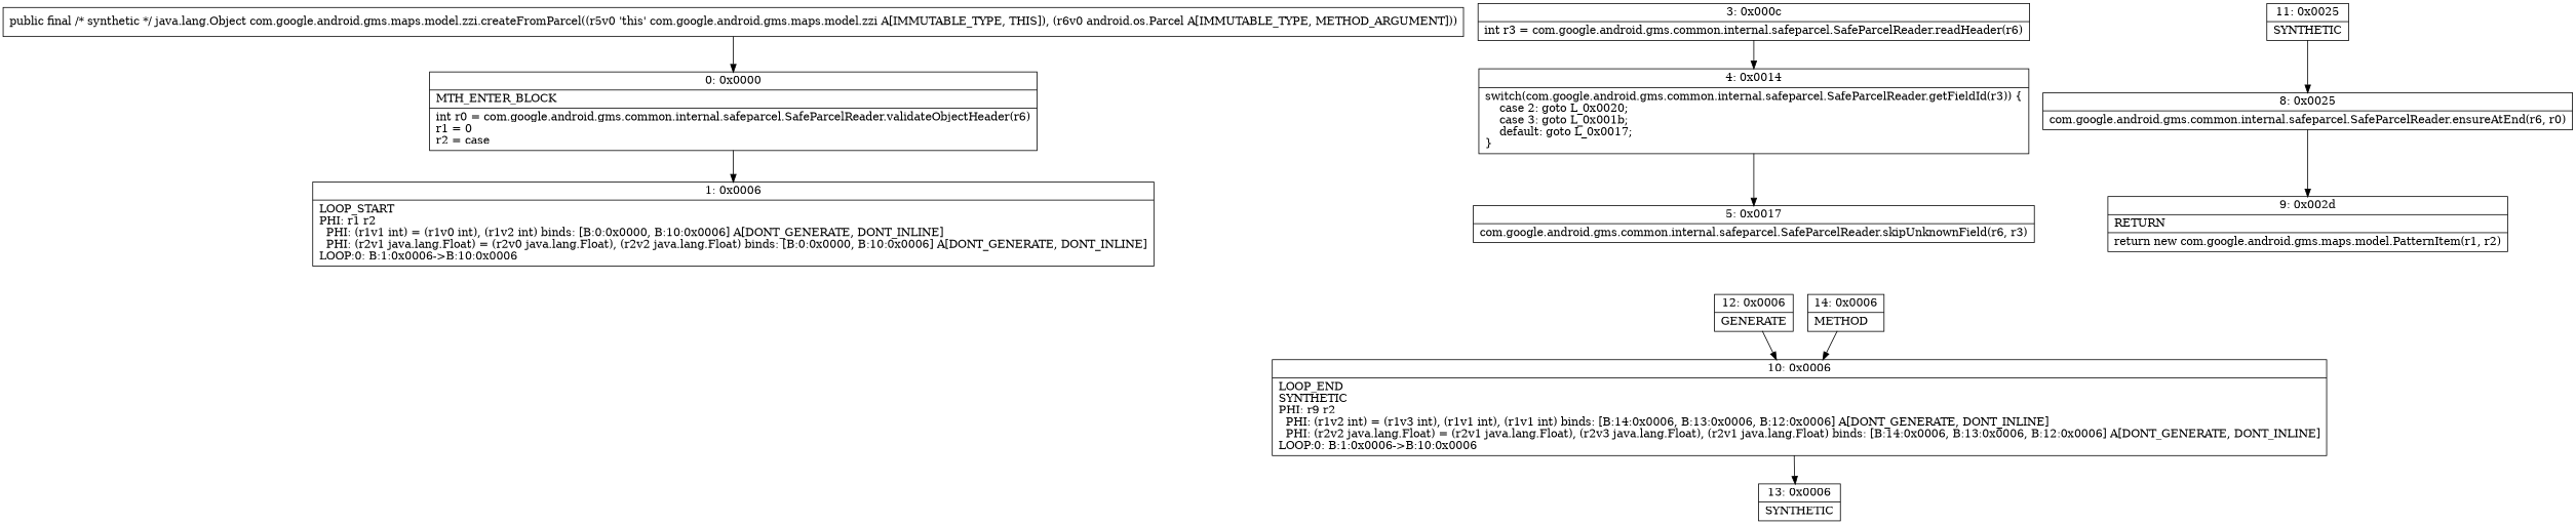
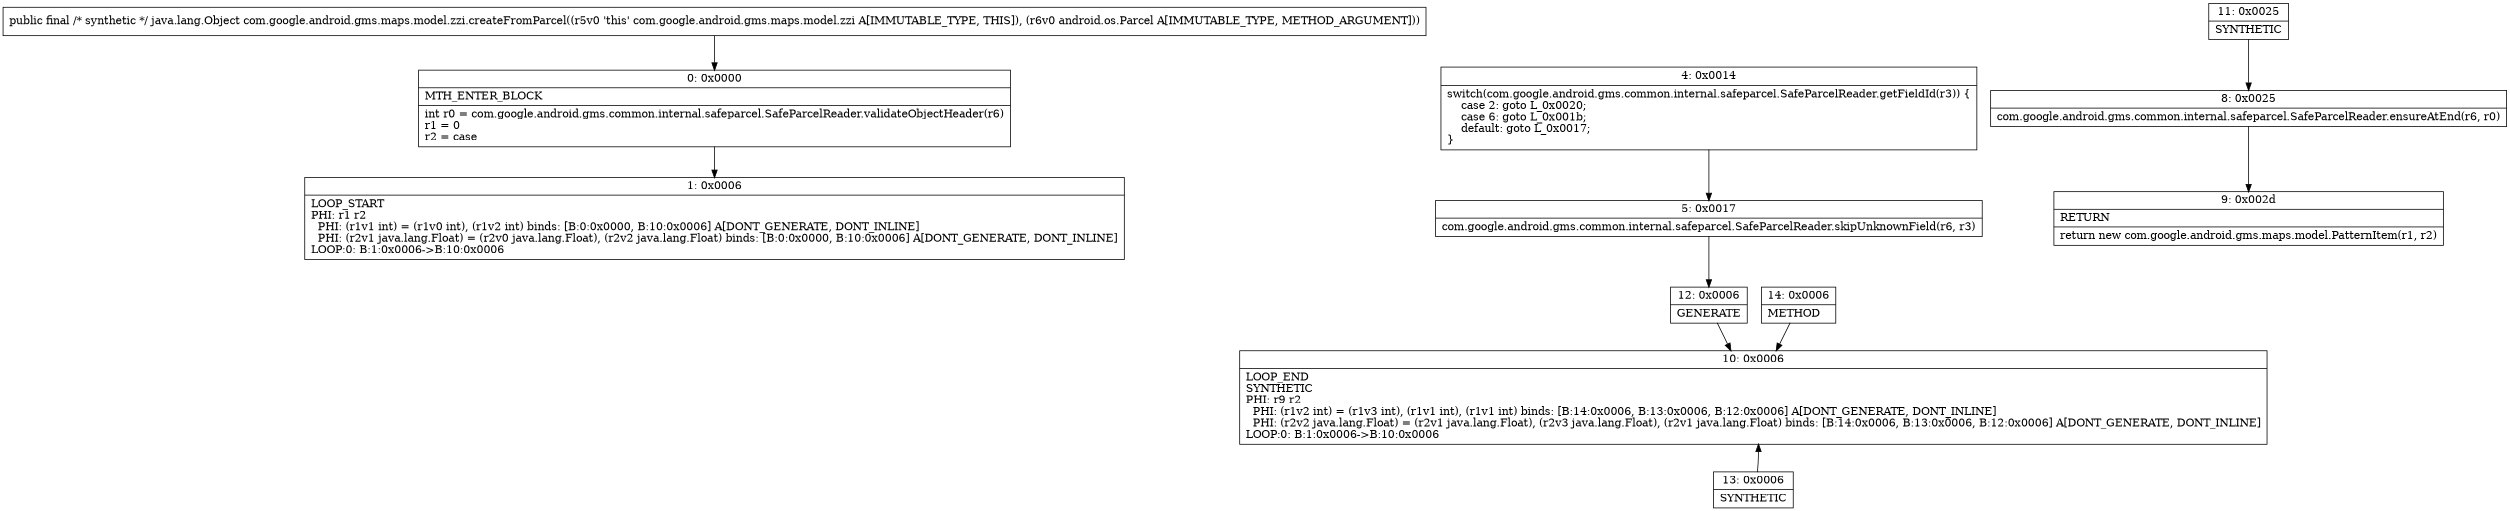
  digraph {
    node [shape=record]
    n1 [label="{0\:\ 0x0000|MTH_ENTER_BLOCK\l|int r0 = com.google.android.gms.common.internal.safeparcel.SafeParcelReader.validateObjectHeader(r6)\lr1 = 0\lr2 = case\l}"]
    n2 [label="{1\:\ 0x0006|LOOP_START\lPHI: r1 r2 \l  PHI: (r1v1 int) = (r1v0 int), (r1v2 int) binds: [B:0:0x0000, B:10:0x0006] A[DONT_GENERATE, DONT_INLINE]\l  PHI: (r2v1 java.lang.Float) = (r2v0 java.lang.Float), (r2v2 java.lang.Float) binds: [B:0:0x0000, B:10:0x0006] A[DONT_GENERATE, DONT_INLINE]\lLOOP:0: B:1:0x0006\-\>B:10:0x0006\l}"]
-   n3 [label="{3\:\ 0x000c|int r3 = com.google.android.gms.common.internal.safeparcel.SafeParcelReader.readHeader(r6)\l}"]
-   n4 [label="{4\:\ 0x0014|switch(com.google.android.gms.common.internal.safeparcel.SafeParcelReader.getFieldId(r3)) \{\l    case 2: goto L_0x0020;\l    case 3: goto L_0x001b;\l    default: goto L_0x0017;\l\}\l}"]
+   n4 [label="{4\:\ 0x0014|switch(com.google.android.gms.common.internal.safeparcel.SafeParcelReader.getFieldId(r3)) \{\l    case 2: goto L_0x0020;\l    case 6: goto L_0x001b;\l    default: goto L_0x0017;\l\}\l}"]
    n5 [label="{11\:\ 0x0025|SYNTHETIC\l}"]
    n6 [label="{8\:\ 0x0025|com.google.android.gms.common.internal.safeparcel.SafeParcelReader.ensureAtEnd(r6, r0)\l}"]
    n7 [label="{5\:\ 0x0017|com.google.android.gms.common.internal.safeparcel.SafeParcelReader.skipUnknownField(r6, r3)\l}"]
    n8 [label="{12\:\ 0x0006|GENERATE\l}"]
    n9 [label="{10\:\ 0x0006|LOOP_END\lSYNTHETIC\lPHI: r9 r2 \l  PHI: (r1v2 int) = (r1v3 int), (r1v1 int), (r1v1 int) binds: [B:14:0x0006, B:13:0x0006, B:12:0x0006] A[DONT_GENERATE, DONT_INLINE]\l  PHI: (r2v2 java.lang.Float) = (r2v1 java.lang.Float), (r2v3 java.lang.Float), (r2v1 java.lang.Float) binds: [B:14:0x0006, B:13:0x0006, B:12:0x0006] A[DONT_GENERATE, DONT_INLINE]\lLOOP:0: B:1:0x0006\-\>B:10:0x0006\l}"]
    n10 [label="{13\:\ 0x0006|SYNTHETIC\l}"]
    n11 [label="{14\:\ 0x0006|METHOD\l}"]
    n12 [label="{9\:\ 0x002d|RETURN\l|return new com.google.android.gms.maps.model.PatternItem(r1, r2)\l}"]
    n13 [label="{public final \/* synthetic *\/ java.lang.Object com.google.android.gms.maps.model.zzi.createFromParcel((r5v0 'this' com.google.android.gms.maps.model.zzi A[IMMUTABLE_TYPE, THIS]), (r6v0 android.os.Parcel A[IMMUTABLE_TYPE, METHOD_ARGUMENT])) }"]
    n1 -> n2
-   n3 -> n4
    n4 -> n7
    n5 -> n6
    n6 -> n12
+   n7 -> n8
    n8 -> n9
-   n9 -> n10
+   n10 -> n9
    n11 -> n9
    n13 -> n1
  }
